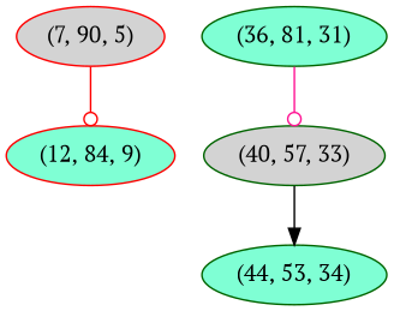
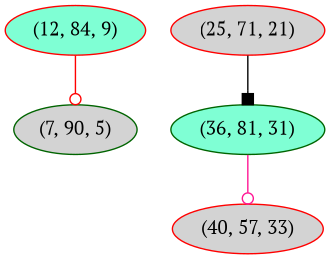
  digraph {
    fontname="PT Serif"
    node [color=darkgreen fillcolor=aquamarine fontname="PT Serif" style=filled]
    edge [arrowhead=odot color=black fontname="PT Serif"]
    "(12, 84, 9)" [color=red]
-   "(7, 90, 5)" [color=red fillcolor=lightgrey]
+   "(7, 90, 5)" [fillcolor=lightgrey]
+   "(25, 71, 21)" [color=red fillcolor=lightgrey]
    n4 [label="(36, 81, 31)"]
-   "(40, 57, 33)" [fillcolor=lightgrey]
-   "(44, 53, 34)"
-   "(7, 90, 5)" -> "(12, 84, 9)" [color=red]
+   "(40, 57, 33)" [color=red fillcolor=lightgrey]
+   "(12, 84, 9)" -> "(7, 90, 5)" [color=red]
+   "(25, 71, 21)" -> n4 [arrowhead=box]
    n4 -> "(40, 57, 33)" [color=deeppink]
-   "(40, 57, 33)" -> "(44, 53, 34)" [arrowhead=normal]
  }
